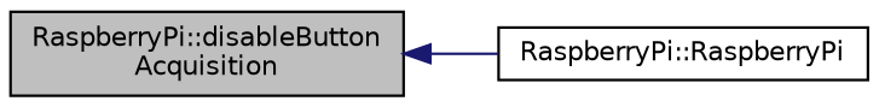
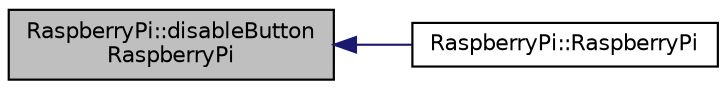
  digraph {
    rankdir=LR
    node [color=black fontname=Helvetica fontsize=10 shape=record style=filled]
-   n1 [fillcolor=grey75 fontcolor=black height=0.2 label="RaspberryPi::disableButton\lAcquisition" width=0.4]
+   n1 [fillcolor=grey75 fontcolor=black height=0.2 label="RaspberryPi::disableButton\lRaspberryPi" width=0.4]
    n2 [fillcolor=white height=0.2 label="RaspberryPi::RaspberryPi" width=0.4]
    n1 -> n2 [color=midnightblue dir=back fontname=Helvetica fontsize=10 labelfontname=Helvetica labelfontsize=10 style=solid]
  }
